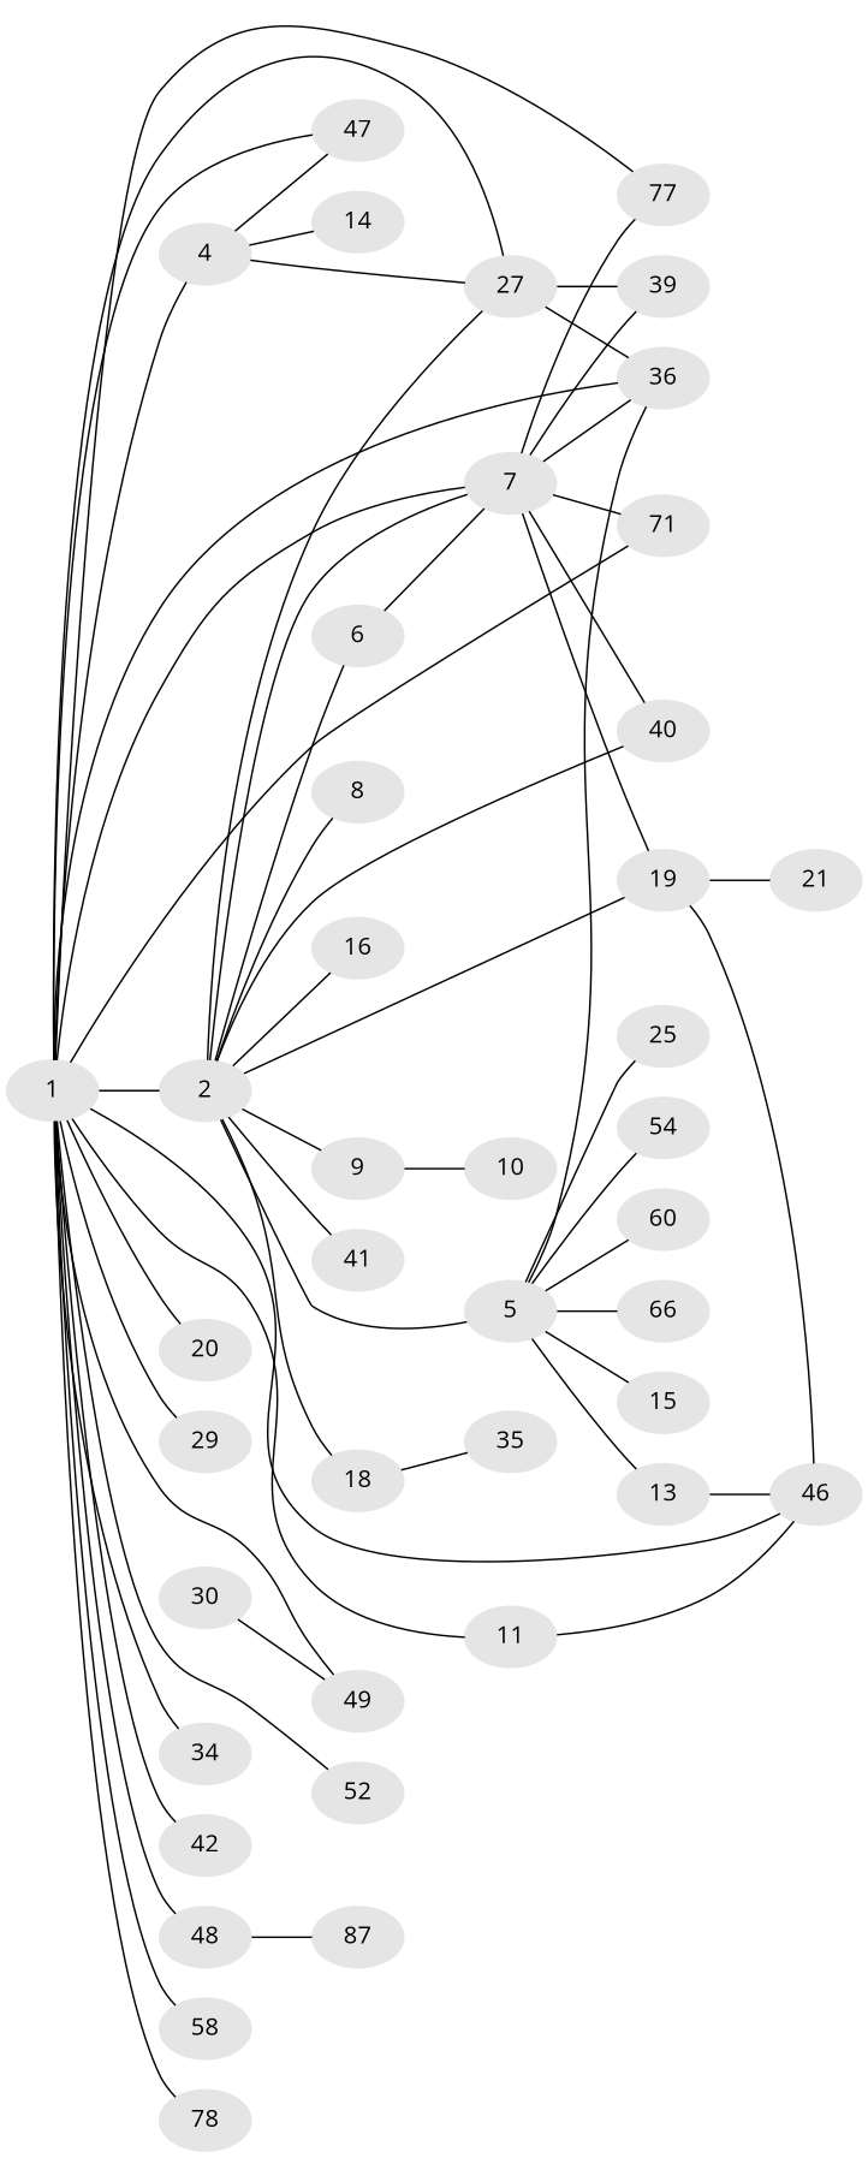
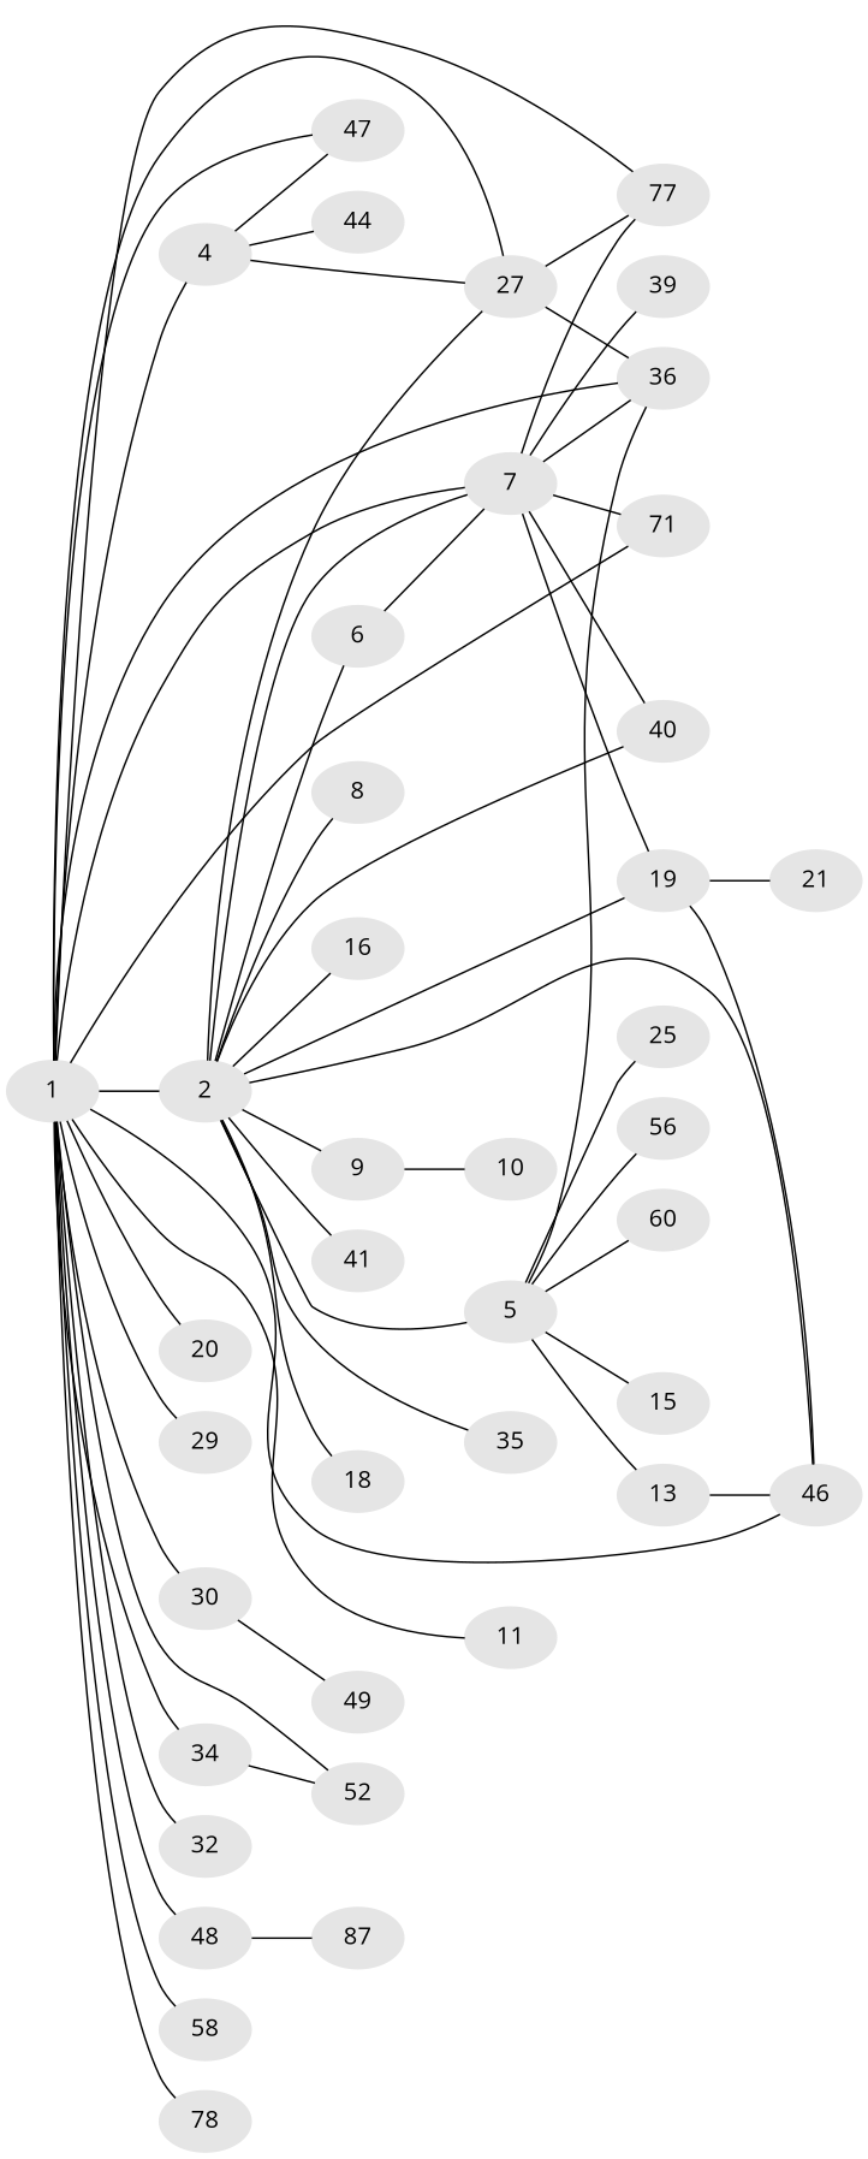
  graph {
    fontname="Open Sans"
    rankdir=LR
    node [color=gray90 fontname="Open Sans" style=filled]
    edge [fontname="Open Sans"]
    1 [super="+3"]
    2 [super="+26+60+80+61+76+29"]
    4
    7 [super="+45+74+62+69+31+28"]
    11
    20
    n7 [label=29]
    27 [super="+73+83+59"]
    30 [super="+88"]
    34
    36 [super="+65+75"]
    n12 [label=77 super="+68+85"]
-   42
+   42 [label=32]
    46
    47
    48
    52 [super="+54"]
    58
    71 [super="+79"]
    78
    5
    6 [super="+57"]
    8
    9
    16
    18
    19
    35 [super="+55+50"]
    40 [super="+53+77"]
    41
-   44 [label=14]
+   44
    39
    49
    87
    13 [super="+43"]
    15
    25
-   56 [label=54]
+   56
    n39 [label=60]
-   66
    10
    21
    1 -- 2 [weight=3]
    1 -- 4
    1 -- 7 [weight=2]
    1 -- 11
    1 -- 20
    1 -- n7
    1 -- 27
-   1 -- 49
+   1 -- 30
    1 -- 34
    1 -- 36 [weight=3]
    1 -- n12
    1 -- 42
    1 -- 46
    1 -- 47
    1 -- 48
    1 -- 52
    1 -- 58
    1 -- 71
    1 -- 78
    2 -- 7
    2 -- 27
-   11 -- 46
+   2 -- 46
    2 -- 5
    2 -- 6
    2 -- 8
    2 -- 9
    2 -- 16
    2 -- 18
    2 -- 19
-   18 -- 35
+   2 -- 35
    2 -- 40
    2 -- 41
    4 -- 27
    4 -- 47
    4 -- 44
    7 -- 36
    7 -- n12
    7 -- 71
    7 -- 19
    7 -- 40
    7 -- 39
    27 -- 36
-   27 -- 39
+   27 -- n12
    30 -- 49
+   34 -- 52
    48 -- 87
    5 -- 36
    5 -- 13 [weight=2]
    5 -- 15
    5 -- 25
    5 -- 56
    5 -- n39
-   5 -- 66
    6 -- 7
    9 -- 10
    19 -- 46
    19 -- 21
    13 -- 46
  }
